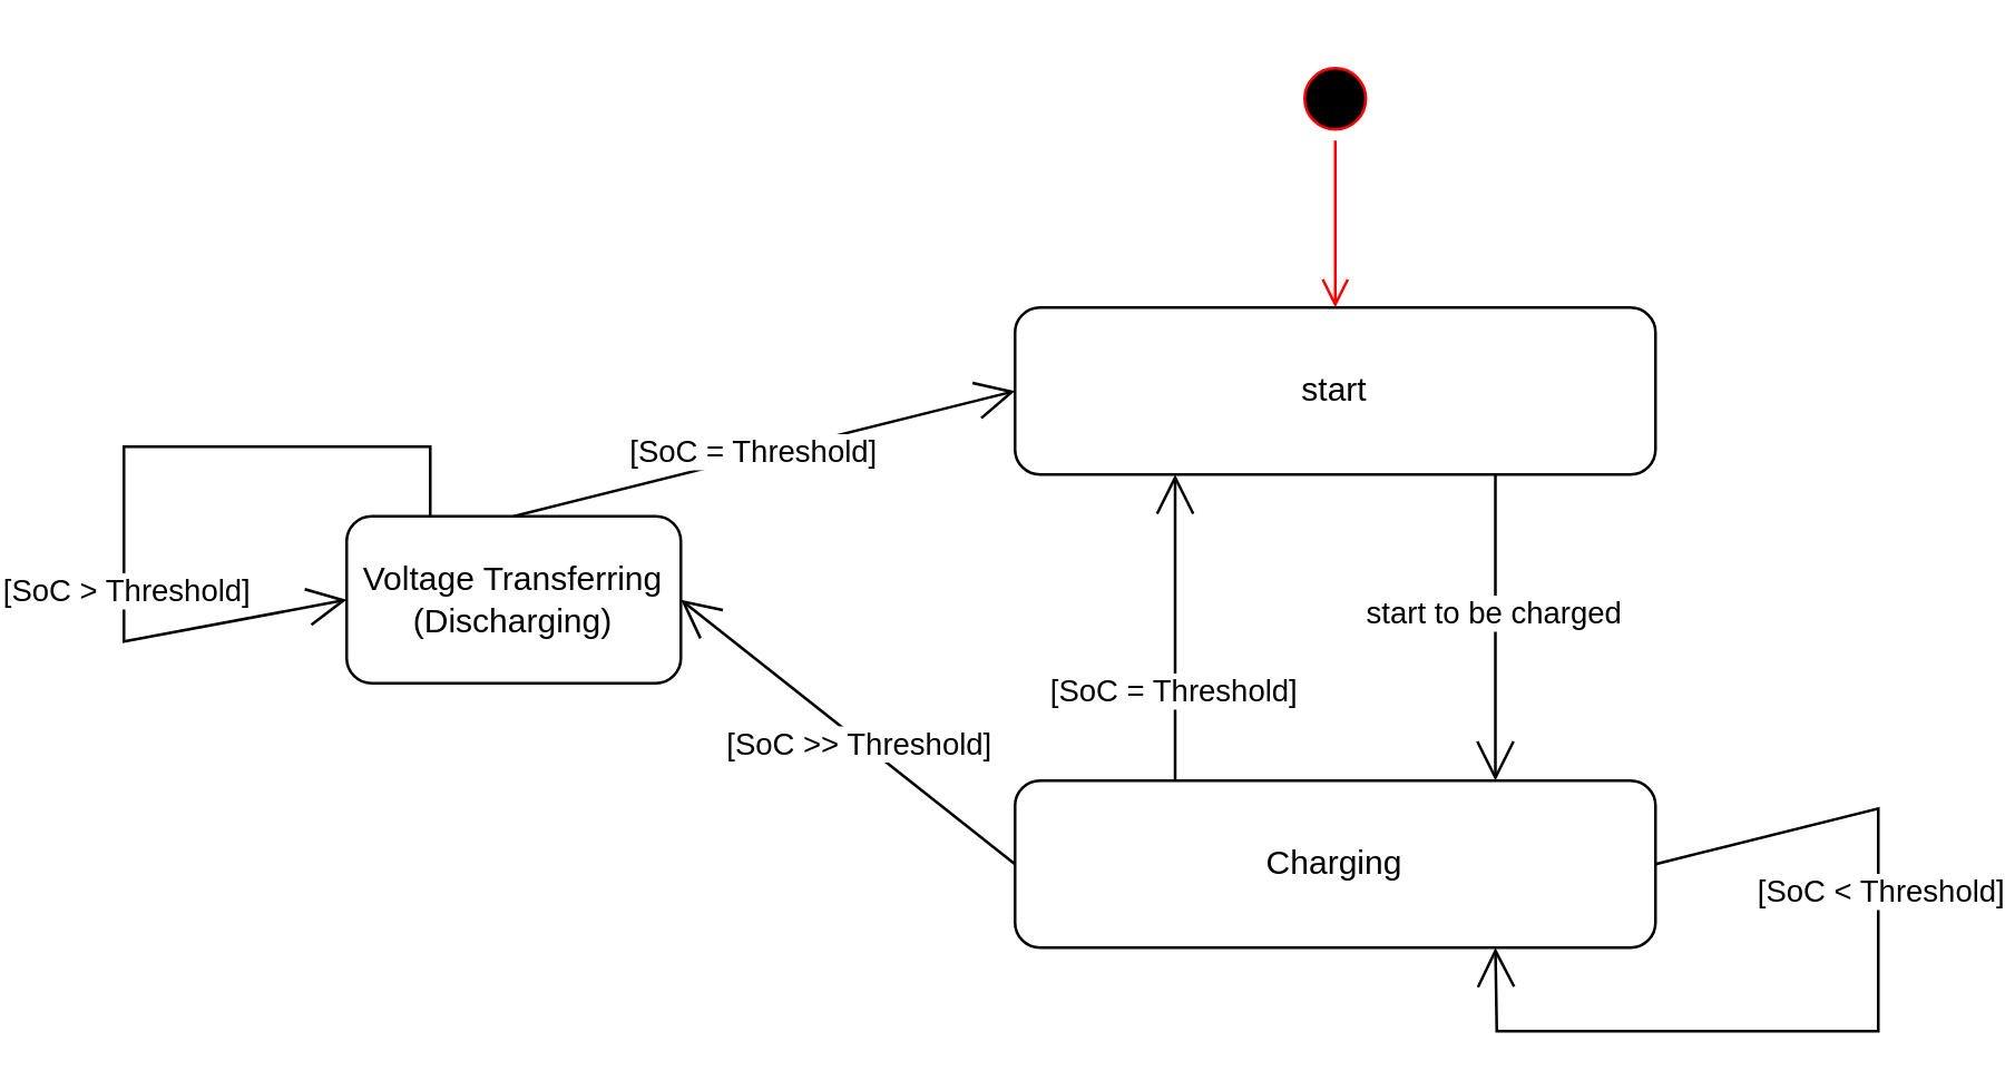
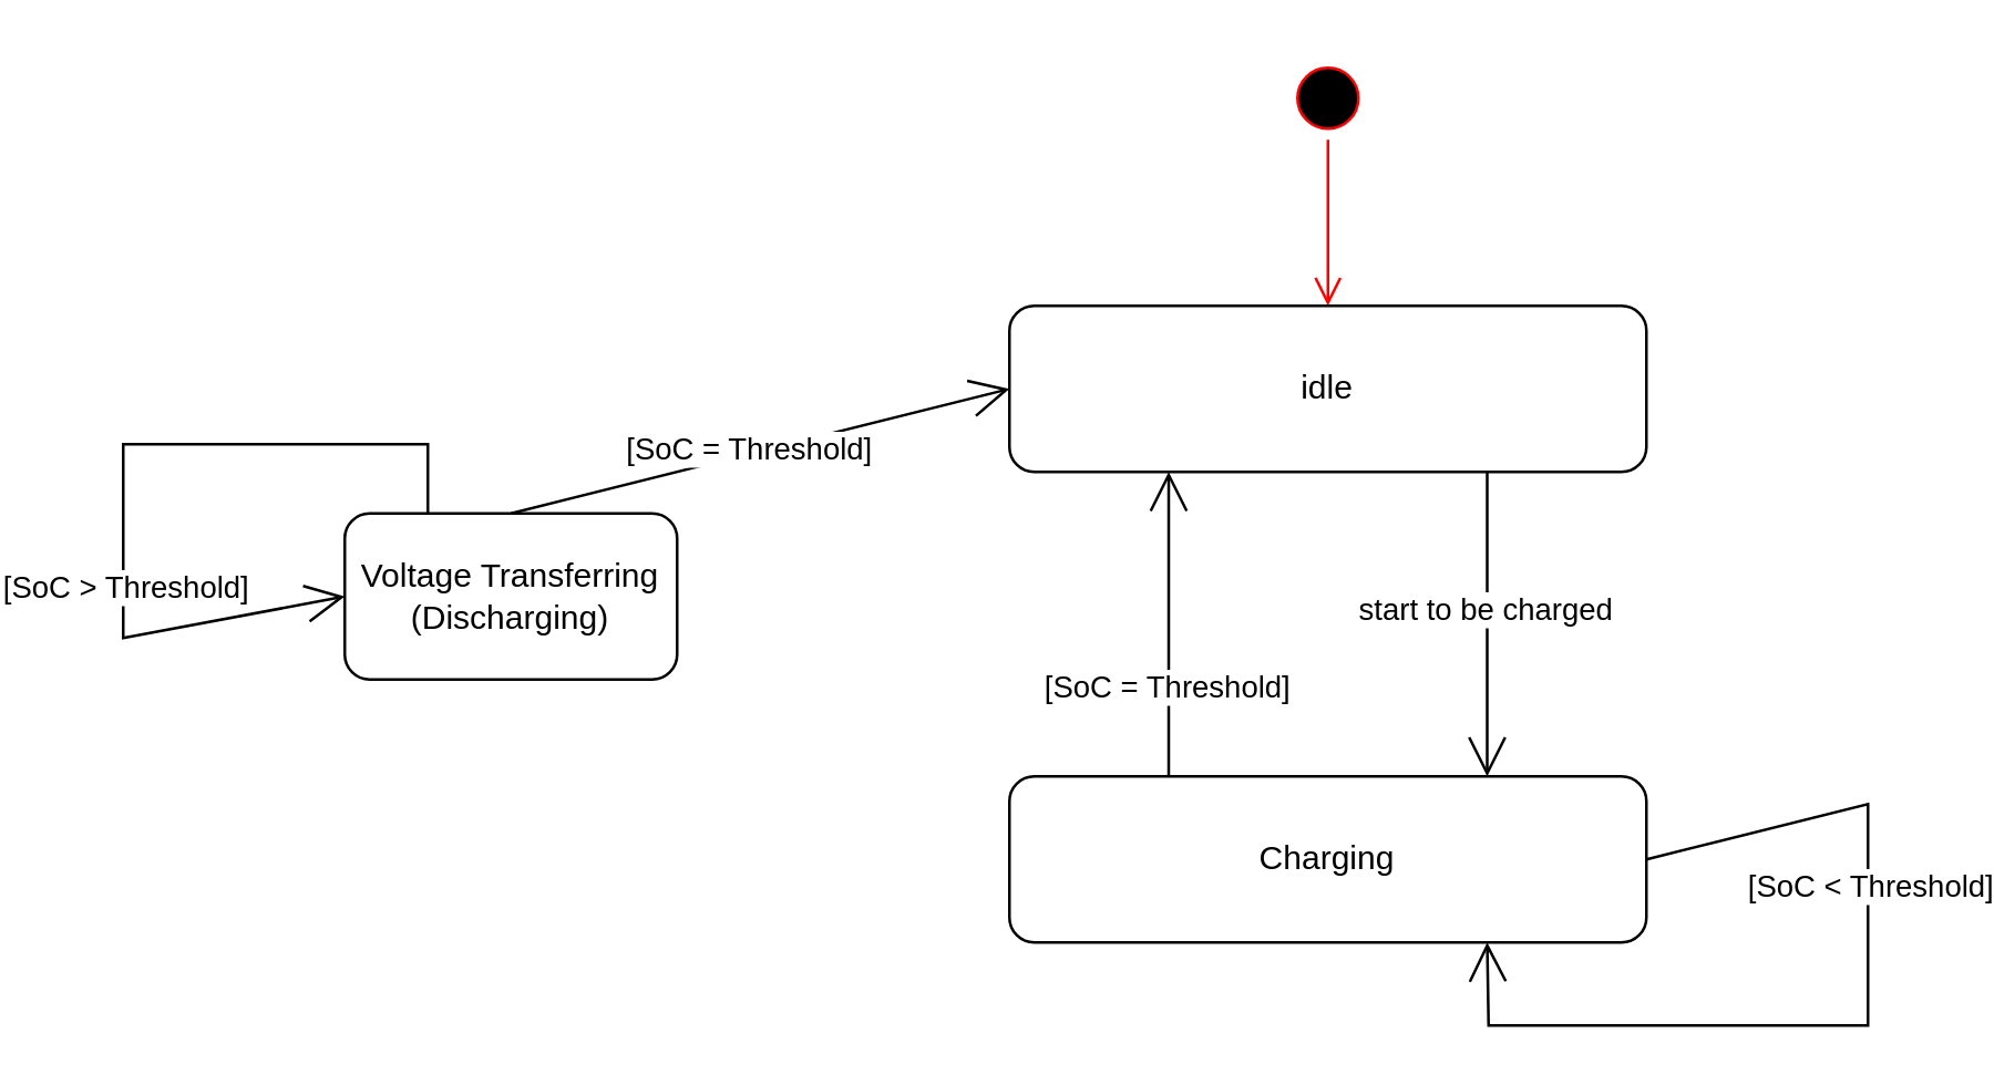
  <mxCell id="0" />
  <mxCell id="1" parent="0" />
  <mxCell id="2" value="" style="ellipse;html=1;shape=startState;fillColor=#000000;strokeColor=#ff0000;" parent="1" vertex="1"><mxGeometry x="440" y="20" width="30" height="30" as="geometry" /></mxCell>
  <mxCell id="3" value="" style="edgeStyle=orthogonalEdgeStyle;html=1;verticalAlign=bottom;endArrow=open;endSize=8;strokeColor=#ff0000;rounded=0;entryX=0.5;entryY=0;entryDx=0;entryDy=0;" parent="1" source="2" target="4" edge="1"><mxGeometry relative="1" as="geometry"><mxPoint x="455" y="110" as="targetPoint" /></mxGeometry></mxCell>
- <mxCell id="4" value="start" style="rounded=1;whiteSpace=wrap;html=1;" parent="1" vertex="1"><mxGeometry x="340" y="110" width="230" height="60" as="geometry" /></mxCell>
+ <mxCell id="4" value="idle" style="rounded=1;whiteSpace=wrap;html=1;" parent="1" vertex="1"><mxGeometry x="340" y="110" width="230" height="60" as="geometry" /></mxCell>
  <mxCell id="5" value="Charging" style="rounded=1;whiteSpace=wrap;html=1;" parent="1" vertex="1"><mxGeometry x="340" y="280" width="230" height="60" as="geometry" /></mxCell>
  <mxCell id="6" value="" style="endArrow=open;endFill=1;endSize=12;html=1;rounded=0;entryX=0.75;entryY=0;entryDx=0;entryDy=0;exitX=0.75;exitY=1;exitDx=0;exitDy=0;" parent="1" source="4" target="5" edge="1"><mxGeometry width="160" relative="1" as="geometry"><mxPoint x="350" y="160" as="sourcePoint" /><mxPoint x="510" y="160" as="targetPoint" /></mxGeometry></mxCell>
  <mxCell id="7" value="start to be charged" style="edgeLabel;html=1;align=center;verticalAlign=middle;resizable=0;points=[];" parent="6" vertex="1" connectable="0"><mxGeometry x="-0.116" y="-1" relative="1" as="geometry"><mxPoint as="offset" /></mxGeometry></mxCell>
  <mxCell id="8" value="" style="endArrow=open;endFill=1;endSize=12;html=1;rounded=0;entryX=0.25;entryY=1;entryDx=0;entryDy=0;exitX=0.25;exitY=0;exitDx=0;exitDy=0;" parent="1" source="5" target="4" edge="1"><mxGeometry width="160" relative="1" as="geometry"><mxPoint x="460" y="240" as="sourcePoint" /><mxPoint x="620" y="240" as="targetPoint" /></mxGeometry></mxCell>
  <mxCell id="9" value="[SoC = Threshold]" style="edgeLabel;html=1;align=center;verticalAlign=middle;resizable=0;points=[];" parent="8" vertex="1" connectable="0"><mxGeometry x="-0.403" y="1" relative="1" as="geometry"><mxPoint as="offset" /></mxGeometry></mxCell>
  <mxCell id="10" value="Voltage Transferring (Discharging)" style="rounded=1;whiteSpace=wrap;html=1;" parent="1" vertex="1"><mxGeometry x="100" y="185" width="120" height="60" as="geometry" /></mxCell>
- <mxCell id="11" value="" style="endArrow=open;endFill=1;endSize=12;html=1;rounded=0;entryX=1;entryY=0.5;entryDx=0;entryDy=0;exitX=0;exitY=0.5;exitDx=0;exitDy=0;" parent="1" source="5" target="10" edge="1"><mxGeometry width="160" relative="1" as="geometry"><mxPoint x="360" y="260" as="sourcePoint" /><mxPoint x="520" y="260" as="targetPoint" /></mxGeometry></mxCell>
- <mxCell id="12" value="[SoC &amp;gt;&amp;gt; Threshold]" style="edgeLabel;html=1;align=center;verticalAlign=middle;resizable=0;points=[];" parent="11" vertex="1" connectable="0"><mxGeometry x="-0.074" y="1" relative="1" as="geometry"><mxPoint as="offset" /></mxGeometry></mxCell>
  <mxCell id="13" value="" style="endArrow=open;endFill=1;endSize=12;html=1;rounded=0;exitX=0.5;exitY=0;exitDx=0;exitDy=0;entryX=0;entryY=0.5;entryDx=0;entryDy=0;" parent="1" source="10" target="4" edge="1"><mxGeometry width="160" relative="1" as="geometry"><mxPoint x="360" y="200" as="sourcePoint" /><mxPoint x="520" y="200" as="targetPoint" /></mxGeometry></mxCell>
  <mxCell id="14" value="[SoC&amp;nbsp;= Threshold]" style="edgeLabel;html=1;align=center;verticalAlign=middle;resizable=0;points=[];" parent="13" vertex="1" connectable="0"><mxGeometry x="-0.04" y="2" relative="1" as="geometry"><mxPoint as="offset" /></mxGeometry></mxCell>
  <mxCell id="15" value="" style="endArrow=open;endFill=1;endSize=12;html=1;rounded=0;entryX=0;entryY=0.5;entryDx=0;entryDy=0;exitX=0.25;exitY=0;exitDx=0;exitDy=0;" parent="1" source="10" target="10" edge="1"><mxGeometry width="160" relative="1" as="geometry"><mxPoint x="60" y="170" as="sourcePoint" /><mxPoint x="30" y="190" as="targetPoint" /><Array as="points"><mxPoint x="130" y="160" /><mxPoint x="20" y="160" /><mxPoint x="20" y="230" /></Array></mxGeometry></mxCell>
  <mxCell id="16" value="[SoC &amp;gt; Threshold]" style="edgeLabel;html=1;align=center;verticalAlign=middle;resizable=0;points=[];" parent="15" vertex="1" connectable="0"><mxGeometry x="0.3" relative="1" as="geometry"><mxPoint as="offset" /></mxGeometry></mxCell>
  <mxCell id="17" value="" style="endArrow=open;endFill=1;endSize=12;html=1;rounded=0;exitX=1;exitY=0.5;exitDx=0;exitDy=0;entryX=0.75;entryY=1;entryDx=0;entryDy=0;" edge="1" parent="1" source="5" target="5"><mxGeometry width="160" relative="1" as="geometry"><mxPoint x="250" y="140" as="sourcePoint" /><mxPoint x="530" y="360" as="targetPoint" /><Array as="points"><mxPoint x="650" y="290" /><mxPoint x="650" y="370" /><mxPoint x="513" y="370" /></Array></mxGeometry></mxCell>
  <mxCell id="18" value="[SoC &amp;lt; Threshold]" style="edgeLabel;html=1;align=center;verticalAlign=middle;resizable=0;points=[];" vertex="1" connectable="0" parent="17"><mxGeometry x="-0.322" relative="1" as="geometry"><mxPoint as="offset" /></mxGeometry></mxCell>
